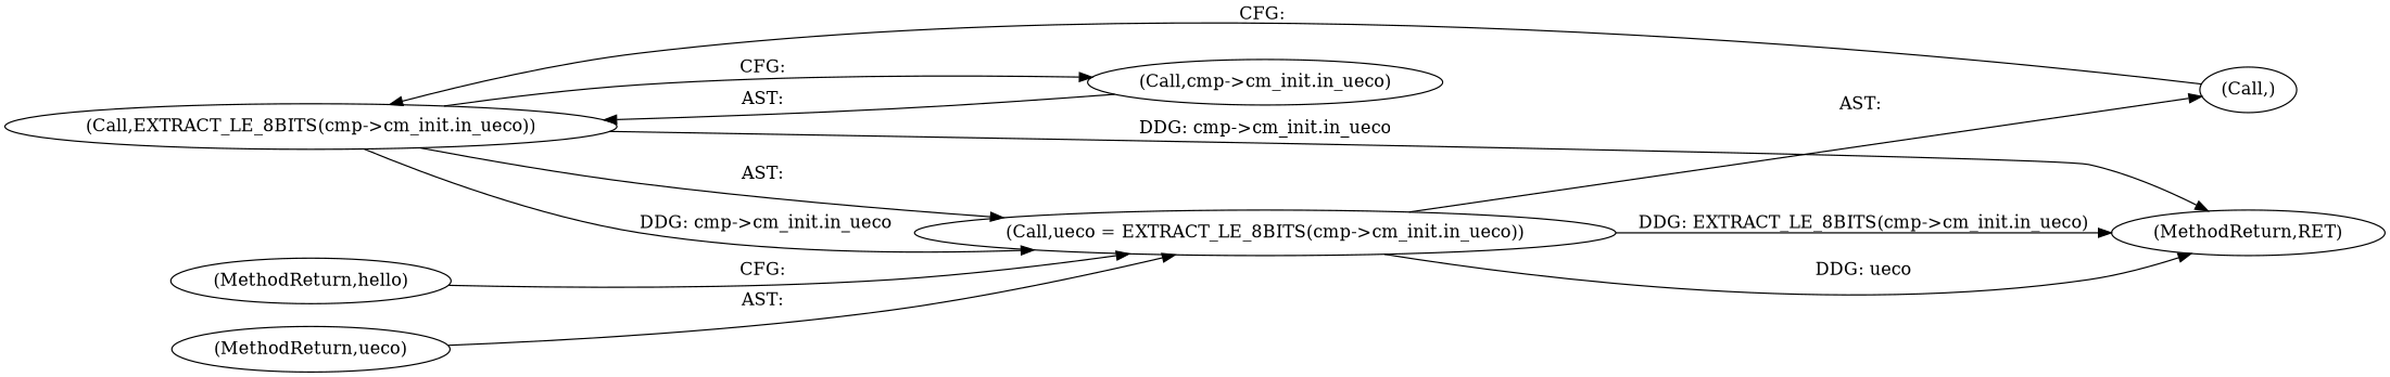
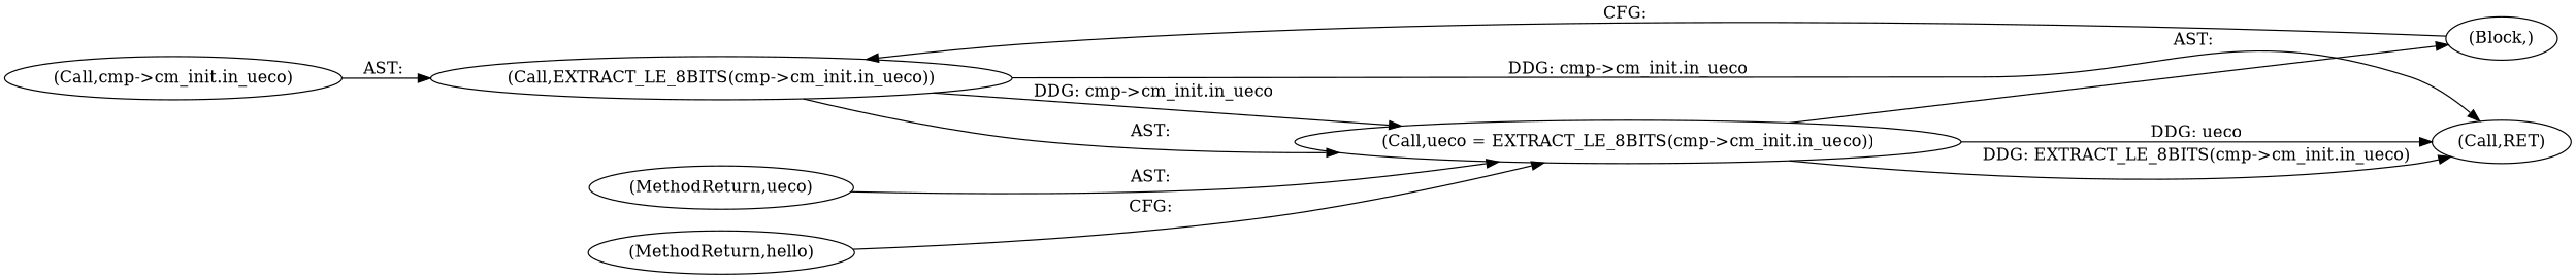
  digraph {
    rankdir=LR
    n1 [label="(Call,EXTRACT_LE_8BITS(cmp->cm_init.in_ueco))"]
    n2 [label="(Call,ueco = EXTRACT_LE_8BITS(cmp->cm_init.in_ueco))"]
-   n3 [label="(MethodReturn,RET)"]
+   n3 [label="(Call,RET)"]
    n4 [label="(Call,cmp->cm_init.in_ueco)"]
-   n5 [label="(Call,)"]
+   n5 [label="(Block,)"]
    n6 [label="(MethodReturn,ueco)"]
    n7 [label="(MethodReturn,hello)"]
    n1 -> n2 [label="AST: "]
    n1 -> n2 [label="DDG: cmp->cm_init.in_ueco"]
    n1 -> n3 [label="DDG: cmp->cm_init.in_ueco"]
-   n1 -> n4 [label="CFG: "]
    n2 -> n3 [label="DDG: ueco"]
    n2 -> n3 [label="DDG: EXTRACT_LE_8BITS(cmp->cm_init.in_ueco)"]
    n2 -> n5 [label="AST: "]
    n4 -> n1 [label="AST: "]
    n5 -> n1 [label="CFG: "]
    n6 -> n2 [label="AST: "]
    n7 -> n2 [label="CFG: "]
  }
